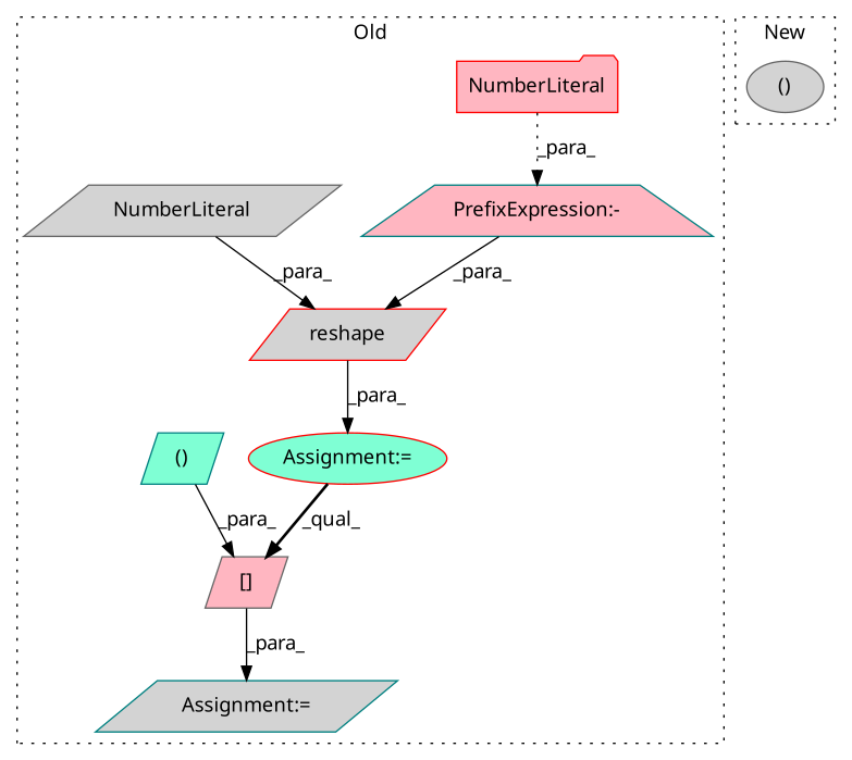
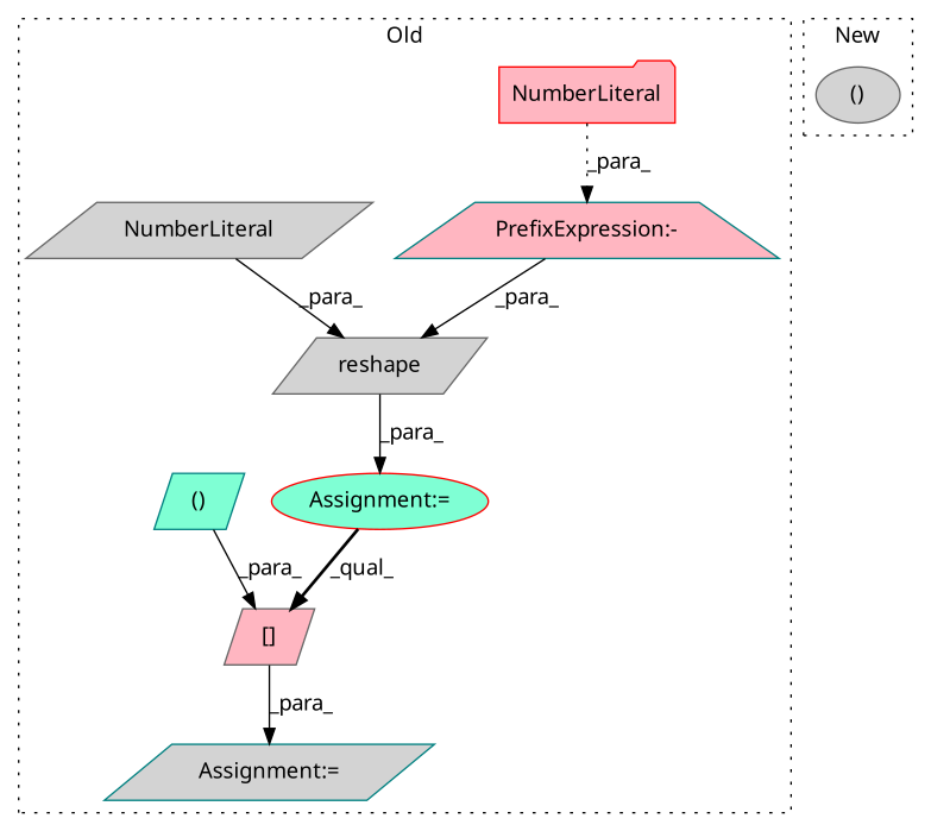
  digraph {
    fontname="Noto Sans"
    node [a=7 l=1 shape=parallelogram style=filled fillcolor=lightgrey color=gray40 fontname="Noto Sans"]
    edge [style=solid fontname="Noto Sans"]
-   n1 [a=32 l="8,1" label=reshape s="850,862" color=red]
+   n1 [a=32 l="8,1" label=reshape s="850,862"]
    n2 [label="Assignment:=" s=870 color=teal]
    n3 [a=38 label="PrefixExpression:-" s=860 shape=trapezium fillcolor=lightpink color=teal]
    n4 [a=34 label=NumberLiteral s=861 shape=folder fillcolor=lightpink color=red]
    n5 [a=34 label=NumberLiteral s=858]
    n6 [label="Assignment:=" s=823 shape=ellipse fillcolor=aquamarine color=red]
    n7 [a=106 l=46 label="()" s=879 fillcolor=aquamarine color=teal]
    n8 [a=2 l="8,2" label="[]" s="871,925" fillcolor=lightpink]
    n9 [a=106 l=64 label="()" s=1286 shape=ellipse]
    subgraph cluster_1 {
      label=Old
      style=dotted
      n1
      n2
      n3
      n4
      n5
      n6
      n7
      n8
    }
    subgraph cluster_2 {
      label=New
      style=dotted
      n9
    }
    n1 -> n6 [label=_para_]
    n3 -> n1 [label=_para_]
    n4 -> n3 [label=_para_ style=dotted]
    n5 -> n1 [label=_para_]
    n6 -> n8 [label=_qual_ style=bold]
    n7 -> n8 [label=_para_]
    n8 -> n2 [label=_para_]
  }
